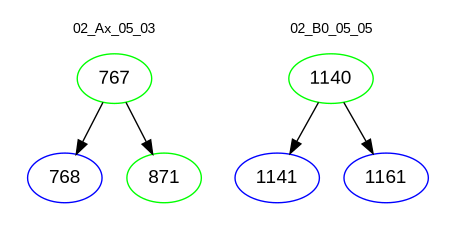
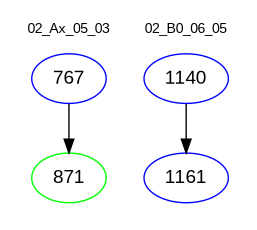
  digraph {
    fontname="Liberation Sans"
    node [color=green fontname="Liberation Sans"]
    edge [color=black fontname="Liberation Sans"]
-   n1 [label=767]
-   n2 [color=blue label=768]
+   n1 [color=blue label=767]
    n3 [label=871]
-   n4 [label=1140]
-   n5 [color=blue label=1141]
+   n4 [color=blue label=1140]
    n6 [color=blue label=1161]
    subgraph cluster_1 {
      color=white
      fontsize=10
      label="02_Ax_05_03"
      n1
-     n2
      n3
    }
    subgraph cluster_2 {
      color=white
      fontsize=10
-     label="02_B0_05_05"
+     label="02_B0_06_05"
      n4
-     n5
      n6
    }
-   n1 -> n2
    n1 -> n3
-   n4 -> n5
    n4 -> n6
  }
